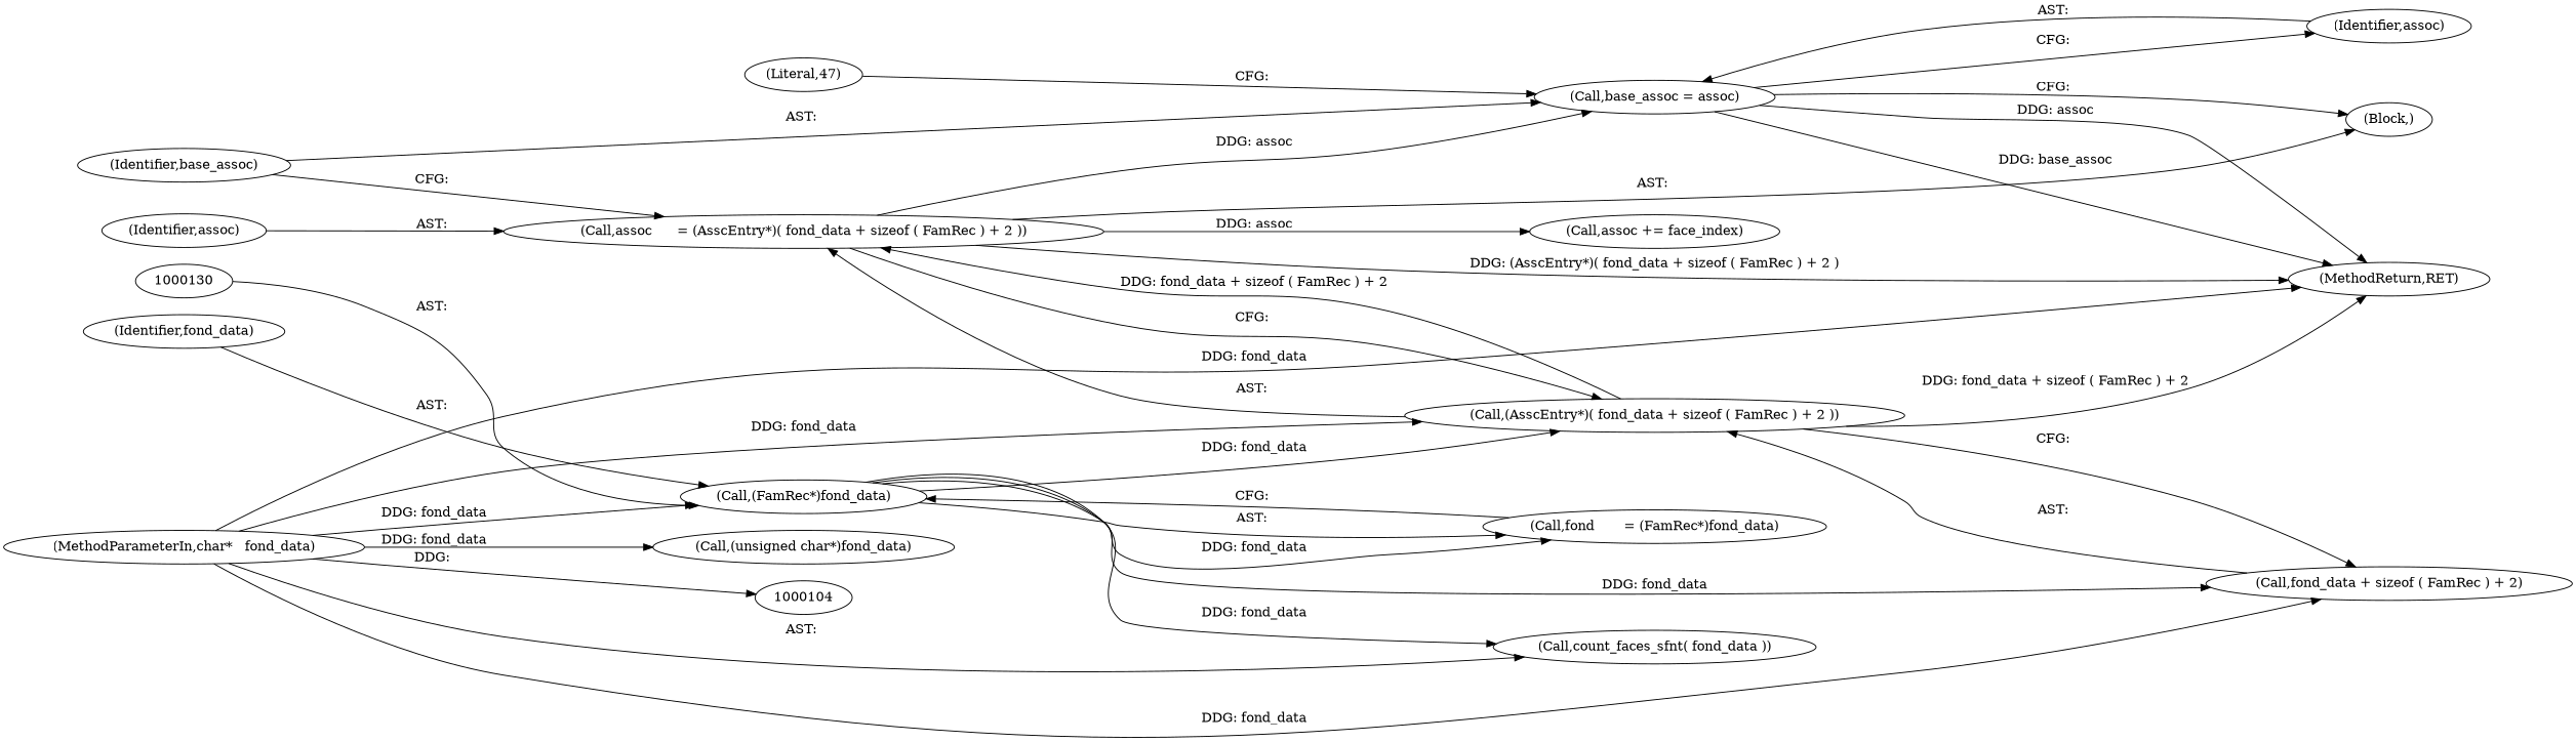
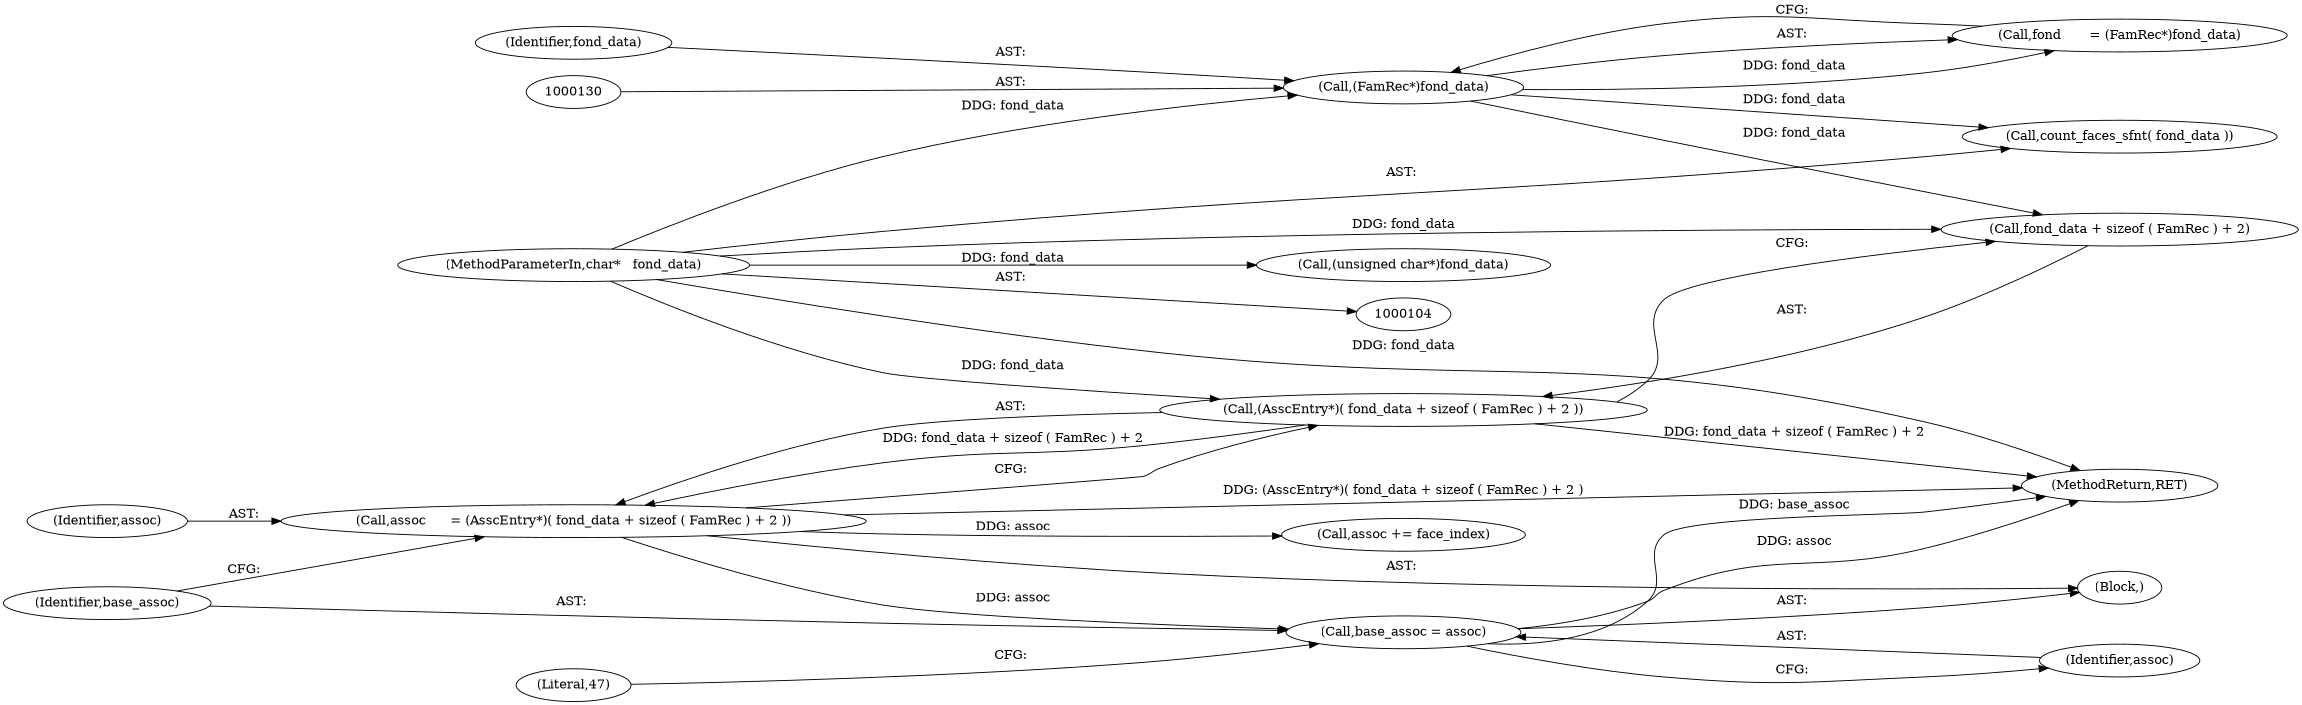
  digraph {
    rankdir=LR
    n1 [label="(Call,base_assoc = assoc)"]
    n2 [label="(MethodReturn,RET)"]
    n3 [label="(Block,)"]
    n4 [label="(Identifier,assoc)"]
    n5 [label="(Call,assoc      = (AsscEntry*)( fond_data + sizeof ( FamRec ) + 2 ))"]
    n6 [label="(Call,(AsscEntry*)( fond_data + sizeof ( FamRec ) + 2 ))"]
    n7 [label="(Call,assoc += face_index)"]
    n8 [label="(Call,fond_data + sizeof ( FamRec ) + 2)"]
    n9 [label="(Call,(FamRec*)fond_data)"]
    n10 [label="(Call,count_faces_sfnt( fond_data ))"]
    n11 [label="(Call,fond       = (FamRec*)fond_data)"]
    n12 [label="(Identifier,fond_data)"]
    n13 [label="(MethodParameterIn,char*   fond_data)"]
    n14 [label="(Call,(unsigned char*)fond_data)"]
    1000104
    n16 [label="(Identifier,assoc)"]
    n17 [label="(Literal,47)"]
    n18 [label="(Identifier,base_assoc)"]
    1000130
    n1 -> n2 [label="DDG: assoc"]
    n1 -> n2 [label="DDG: base_assoc"]
-   n1 -> n3 [label="CFG: "]
+   n1 -> n3 [label="AST: "]
    n1 -> n4 [label="CFG: "]
    n4 -> n1 [label="AST: "]
    n5 -> n1 [label="DDG: assoc"]
    n5 -> n2 [label="DDG: (AsscEntry*)( fond_data + sizeof ( FamRec ) + 2 )"]
    n5 -> n3 [label="AST: "]
    n5 -> n6 [label="CFG: "]
    n5 -> n7 [label="DDG: assoc"]
    n6 -> n2 [label="DDG: fond_data + sizeof ( FamRec ) + 2"]
    n6 -> n5 [label="AST: "]
    n6 -> n5 [label="DDG: fond_data + sizeof ( FamRec ) + 2"]
    n6 -> n8 [label="CFG: "]
    n8 -> n6 [label="AST: "]
-   n9 -> n6 [label="DDG: fond_data"]
    n9 -> n8 [label="DDG: fond_data"]
    n9 -> n10 [label="DDG: fond_data"]
    n9 -> n11 [label="AST: "]
    n9 -> n11 [label="DDG: fond_data"]
    n11 -> n9 [label="CFG: "]
    n12 -> n9 [label="AST: "]
    n13 -> n2 [label="DDG: fond_data"]
    n13 -> n6 [label="DDG: fond_data"]
    n13 -> n8 [label="DDG: fond_data"]
    n13 -> n9 [label="DDG: fond_data"]
    n13 -> n10 [label="AST: "]
    n13 -> n14 [label="DDG: fond_data"]
-   n13 -> 1000104 [label="DDG: "]
+   n13 -> 1000104 [label="AST: "]
    n16 -> n5 [label="AST: "]
    n17 -> n1 [label="CFG: "]
    n18 -> n1 [label="AST: "]
    n18 -> n5 [label="CFG: "]
    1000130 -> n9 [label="AST: "]
  }
